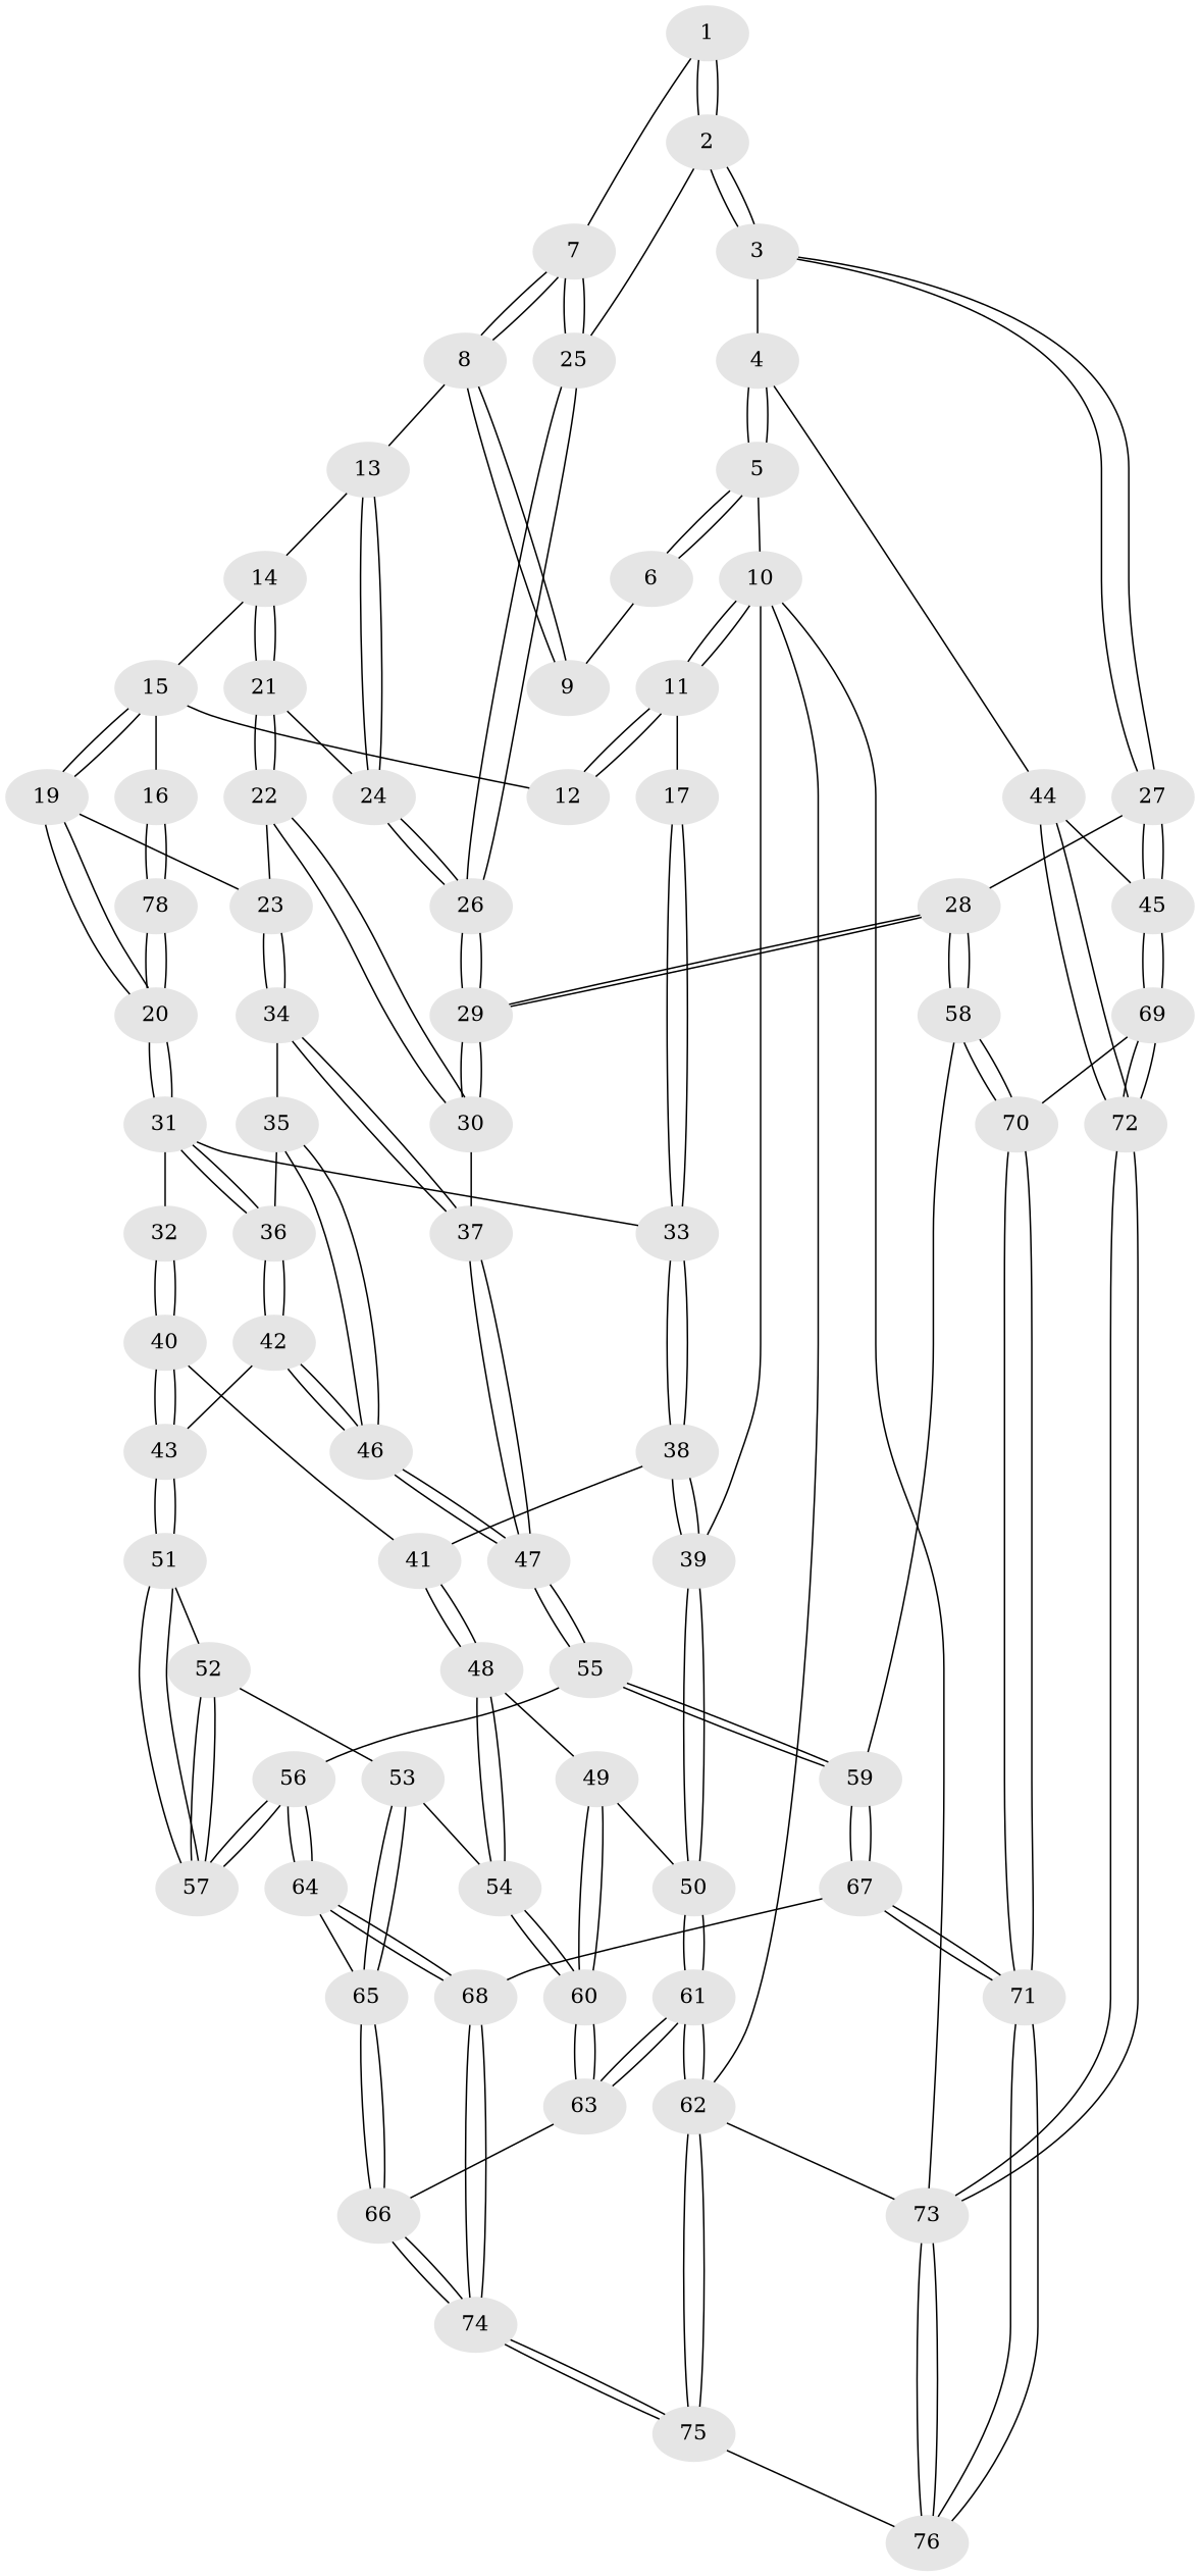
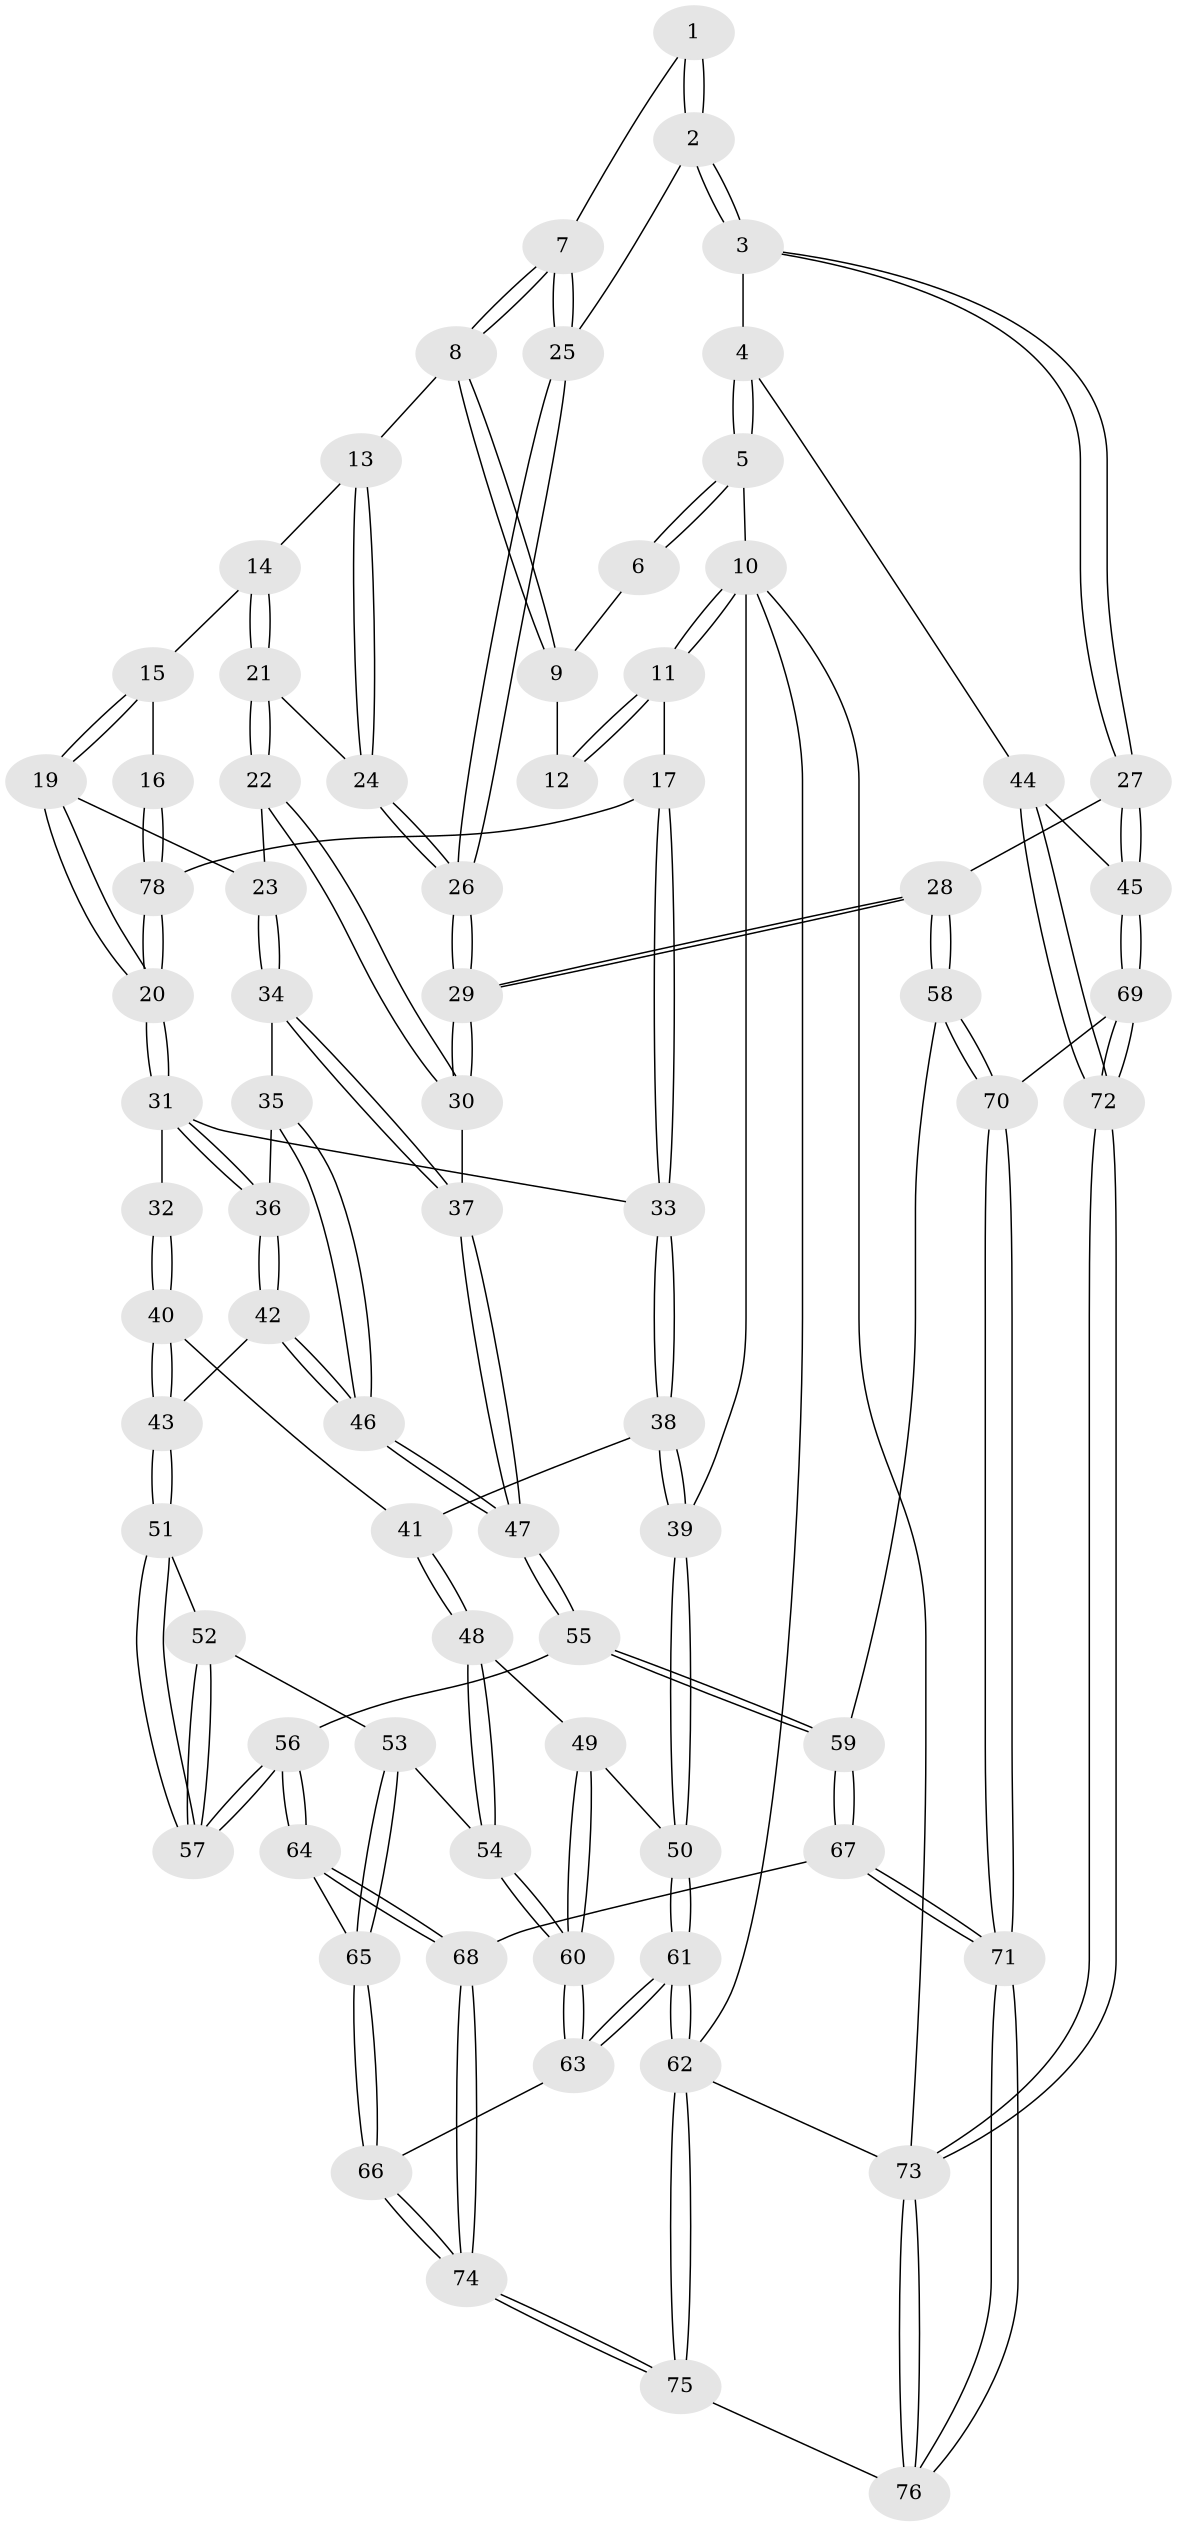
  graph {
    node [color=gray90 style=filled]
    1
    2
    7
    3
    25
    8
    4
    27
    26
    5
    44
    28
    45
    6
    10
    72
    9
    73
    11
    39
    62
    76
    12
    13
    14
    24
    17
    50
    75
    n30 [label=78]
    33
    16
    15
    21
    19
    22
    20
    23
    38
    31
    34
    32
    36
    30
    37
    35
    29
    58
    69
    59
    70
    47
    40
    42
    41
    43
    46
    55
    48
    61
    51
    49
    54
    52
    57
    56
    60
    63
    53
    65
    66
    64
    67
    68
    71
    74
    1 -- 2
    1 -- 2
    1 -- 7
    2 -- 3
    2 -- 3
    2 -- 25
    7 -- 25
    7 -- 25
    7 -- 8
    7 -- 8
    3 -- 4
    3 -- 27
    3 -- 27
    25 -- 26
    25 -- 26
    8 -- 9
    8 -- 9
    8 -- 13
    4 -- 5
    4 -- 5
    4 -- 44
    27 -- 28
    27 -- 45
    27 -- 45
    26 -- 29
    26 -- 29
    5 -- 6
    5 -- 6
    5 -- 10
    44 -- 45
    44 -- 72
    44 -- 72
    28 -- 29
    28 -- 29
    28 -- 58
    28 -- 58
    45 -- 69
    45 -- 69
    6 -- 9
    10 -- 73
    10 -- 11
    10 -- 11
    10 -- 39
    10 -- 62
    72 -- 73
    72 -- 73
-   15 -- 12
+   9 -- 12
    73 -- 76
    73 -- 76
    11 -- 12
    11 -- 12
    11 -- 17
    39 -- 50
    39 -- 50
    62 -- 73
    62 -- 75
    62 -- 75
    13 -- 14
    13 -- 24
    13 -- 24
    14 -- 15
    14 -- 21
    14 -- 21
    24 -- 26
    24 -- 26
+   17 -- n30
    17 -- 33
    17 -- 33
    50 -- 61
    50 -- 61
    75 -- 76
    n30 -- 20
    n30 -- 20
    33 -- 38
    33 -- 38
    16 -- n30
    16 -- n30
    15 -- 16
    15 -- 19
    15 -- 19
    21 -- 24
    21 -- 22
    21 -- 22
    19 -- 20
    19 -- 20
    19 -- 23
    22 -- 23
    22 -- 30
    22 -- 30
    20 -- 31
    20 -- 31
    23 -- 34
    23 -- 34
    38 -- 39
    38 -- 39
    38 -- 41
    31 -- 33
    31 -- 32
    31 -- 36
    31 -- 36
    34 -- 37
    34 -- 37
    34 -- 35
    32 -- 40
    32 -- 40
    36 -- 42
    36 -- 42
    30 -- 37
    37 -- 47
    37 -- 47
    35 -- 36
    35 -- 46
    35 -- 46
    29 -- 30
    29 -- 30
    58 -- 59
    58 -- 70
    58 -- 70
    69 -- 72
    69 -- 72
    69 -- 70
    59 -- 67
    59 -- 67
    70 -- 71
    70 -- 71
    47 -- 55
    47 -- 55
    40 -- 41
    40 -- 43
    40 -- 43
    42 -- 43
    42 -- 46
    42 -- 46
    41 -- 48
    41 -- 48
    43 -- 51
    43 -- 51
    46 -- 47
    46 -- 47
    55 -- 59
    55 -- 59
    55 -- 56
    48 -- 49
    48 -- 54
    48 -- 54
    61 -- 62
    61 -- 62
    61 -- 63
    61 -- 63
    51 -- 52
    51 -- 57
    51 -- 57
    49 -- 50
    49 -- 60
    49 -- 60
    54 -- 60
    54 -- 60
    52 -- 57
    52 -- 57
    52 -- 53
    56 -- 57
    56 -- 57
    56 -- 64
    56 -- 64
    60 -- 63
    60 -- 63
    63 -- 66
    53 -- 54
    53 -- 65
    53 -- 65
    65 -- 66
    65 -- 66
    66 -- 74
    66 -- 74
    64 -- 65
    64 -- 68
    64 -- 68
    67 -- 68
    67 -- 71
    67 -- 71
    68 -- 74
    68 -- 74
    71 -- 76
    71 -- 76
    74 -- 75
    74 -- 75
  }
